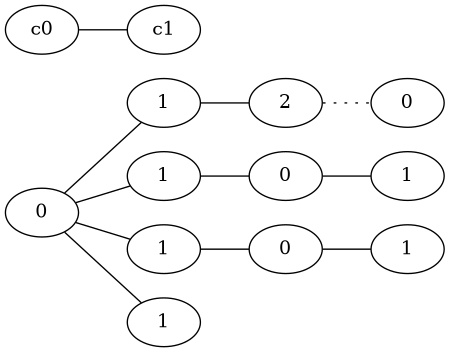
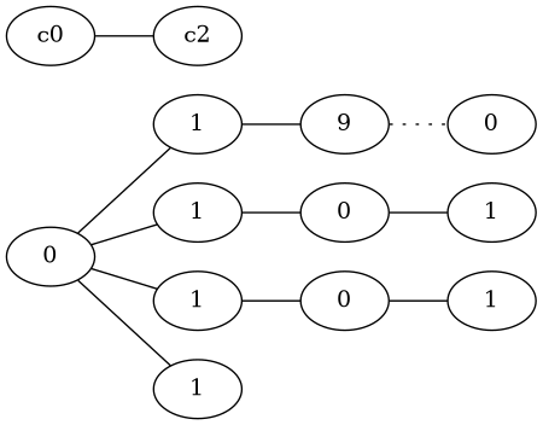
  graph {
    rankdir=LR
    n1 [label=0]
    n2 [label=1]
    n3 [label=1]
    n4 [label=1]
    n5 [label=1]
-   n6 [label=2]
+   n6 [label=9]
    n7 [label=0]
    n8 [label=0]
    n9 [label=0]
    n10 [label=1]
    n11 [label=1]
    c0
-   c1
+   c1 [label=c2]
    n1 -- n2
    n1 -- n3
    n1 -- n4
    n1 -- n5
    n2 -- n6
    n3 -- n7
    n4 -- n8
    n6 -- n9 [style=dotted]
    n7 -- n10
    n8 -- n11
    c0 -- c1
  }
